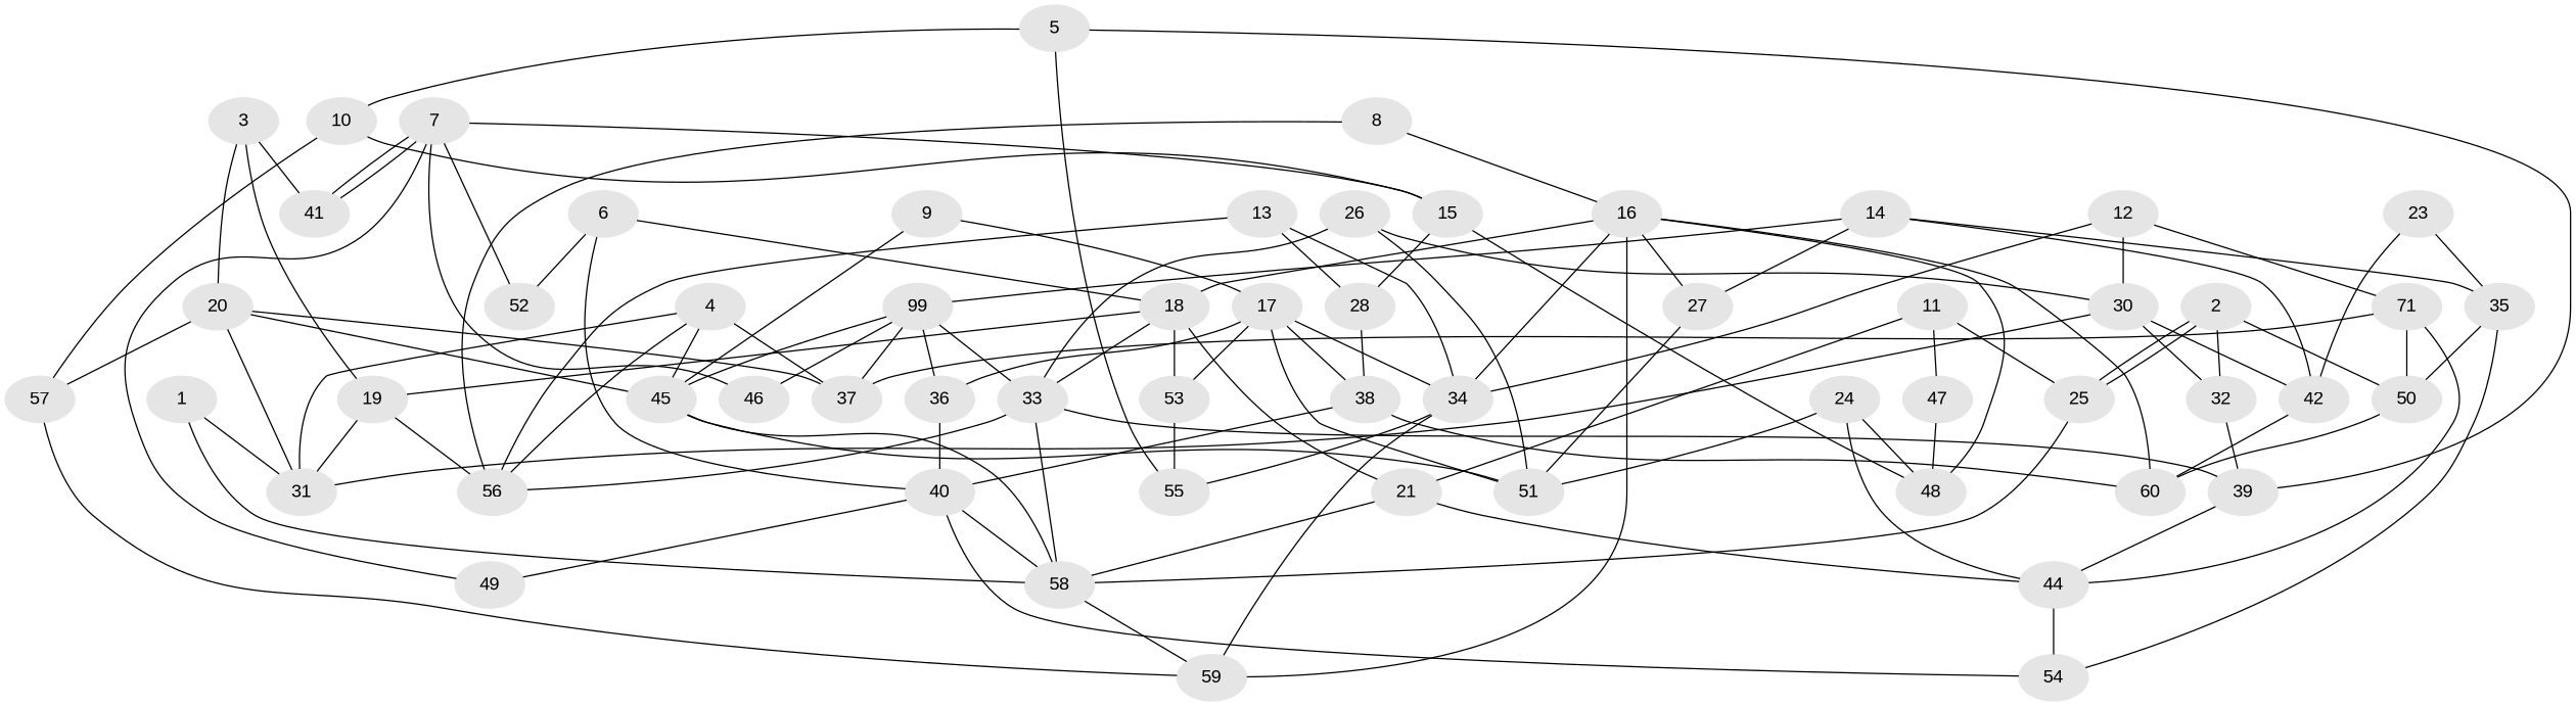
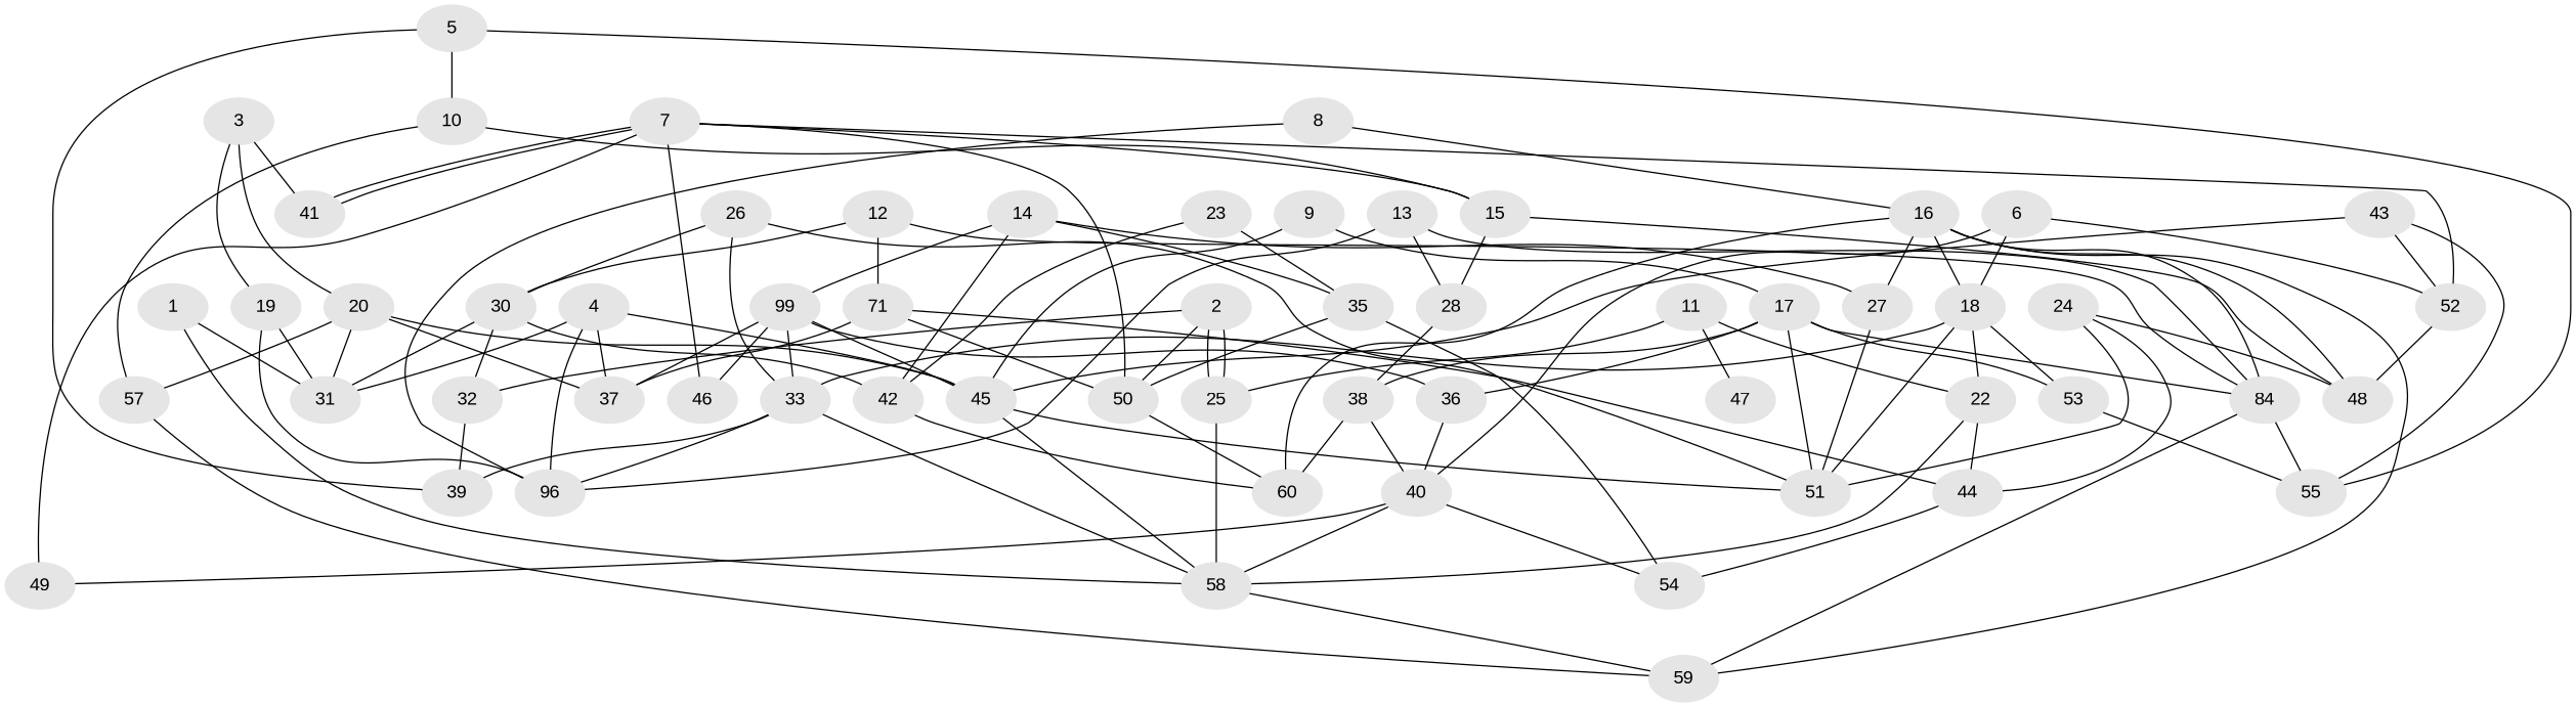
  graph {
    fontname="Liberation Sans"
    node [color=gray90 fontname="Liberation Sans" style=filled]
    edge [fontname="Liberation Sans"]
    1
    31
    58
    59
    2
    25
    32
    50
    39
    60
    3
    19
    20
    41
-   56
+   56 [label=96]
    37
    45
    57
    36
    40
    4
    51
    5
    10
    55
    15
    44
    6
    18
    52
-   22 [label=21]
+   22
    53
    33
    49
    54
    7
    46
    28
    48
    8
    16
-   34
+   34 [label=84]
    27
    9
    17
    38
    11
    47
    n49 [label=71]
    12
    30
    42
    13
    14
    n55 [label=99]
    35
    23
    24
    26
+   43
    1 -- 31
    1 -- 58
    58 -- 59
    2 -- 25
    2 -- 25
    2 -- 32
    2 -- 50
    25 -- 58
    32 -- 39
    50 -- 60
-   39 -- 44
    3 -- 19
    3 -- 20
    3 -- 41
    19 -- 31
    19 -- 56
    20 -- 31
    20 -- 37
    20 -- 45
    20 -- 57
    45 -- 58
    45 -- 51
    57 -- 59
    36 -- 40
    40 -- 58
    40 -- 49
    40 -- 54
    4 -- 31
    4 -- 56
    4 -- 37
    4 -- 45
    5 -- 39
    5 -- 10
    5 -- 55
    10 -- 57
    10 -- 15
    15 -- 28
    15 -- 48
    44 -- 54
    6 -- 40
    6 -- 18
    6 -- 52
-   18 -- 19
+   18 -- 51
    18 -- 22
    18 -- 53
    18 -- 33
    22 -- 58
    22 -- 44
    53 -- 55
    33 -- 58
    33 -- 39
    33 -- 56
+   7 -- 50
    7 -- 41
    7 -- 41
    7 -- 15
    7 -- 52
    7 -- 49
    7 -- 46
    28 -- 38
    8 -- 56
    8 -- 16
    16 -- 59
    16 -- 60
    16 -- 18
    16 -- 48
    16 -- 34
    16 -- 27
    34 -- 59
    34 -- 55
    27 -- 51
    9 -- 45
    9 -- 17
    17 -- 36
    17 -- 51
    17 -- 53
    17 -- 34
    17 -- 38
    38 -- 60
    38 -- 40
    11 -- 25
    11 -- 22
    11 -- 47
-   47 -- 48
+   52 -- 48
    n49 -- 50
    n49 -- 37
    n49 -- 44
    12 -- 34
    12 -- n49
    12 -- 30
    30 -- 31
    30 -- 32
    30 -- 42
    42 -- 60
    13 -- 56
    13 -- 28
    13 -- 34
    14 -- 27
    14 -- 42
    14 -- n55
    14 -- 35
    n55 -- 37
    n55 -- 45
    n55 -- 36
    n55 -- 33
    n55 -- 46
    35 -- 50
    35 -- 54
    23 -- 42
    23 -- 35
    24 -- 51
    24 -- 44
    24 -- 48
    26 -- 51
    26 -- 33
    26 -- 30
+   43 -- 45
+   43 -- 55
+   43 -- 52
  }
